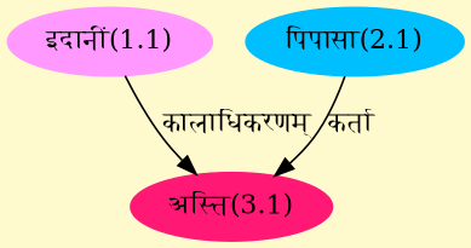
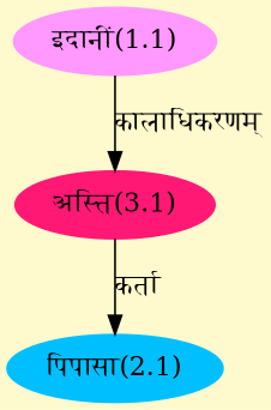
  digraph {
    bgcolor=lemonchiffon1
    compound=true
    rankdir=BT
    node [style=filled]
    edge [dir=back]
    n1 [color="#FF99FF" label="इदानीं(1.1)"]
    n2 [color="#FF1975" label="अस्ति(3.1)"]
    n3 [color="#00BFFF" label="पिपासा(2.1)"]
    n2 -> n1 [label="कालाधिकरणम्"]
-   n2 -> n3 [label="कर्ता"]
+   n3 -> n2 [label="कर्ता"]
  }
